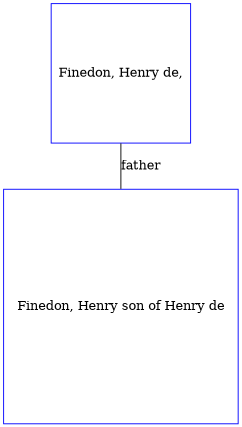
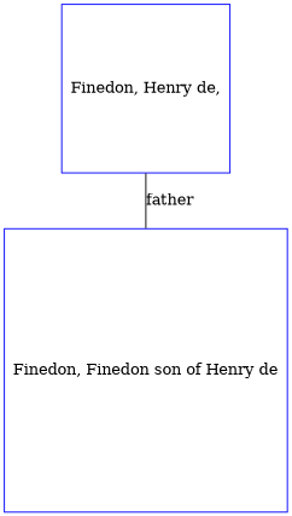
  digraph {
    node [color=blue regular=1 shape=box]
    n1 [label="Finedon, Henry de,"]
-   n2 [label="Finedon, Henry son of Henry de"]
+   n2 [label="Finedon, Finedon son of Henry de"]
    n1 -> n2 [arrowsize=0.0 dir=none label=father]
  }
